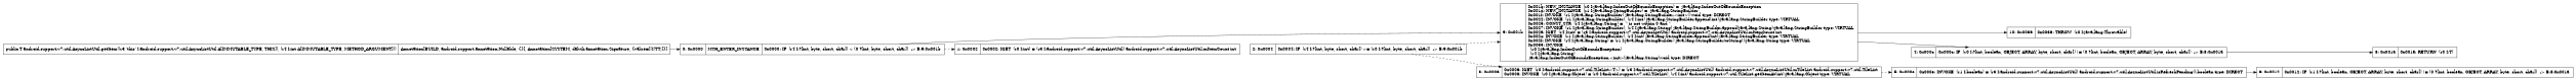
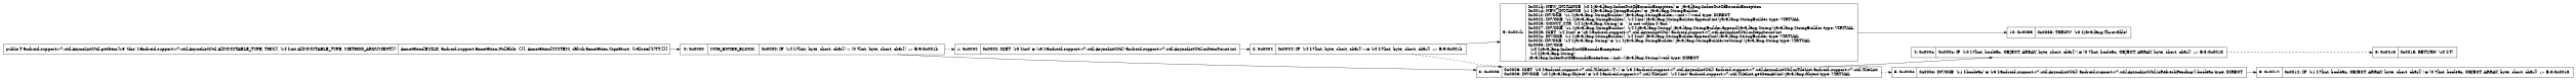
  digraph {
    rankdir=LR
    node [shape=record]
-   n1 [label="{0\:\ 0x0000|MTH_ENTER_INSTANCE\l|0x0000: IF  (r4 I:?[int, byte, short, char]) \< (0 ?[int, byte, short, char])  \-\> B:9:0x001b \l}"]
+   n1 [label="{0\:\ 0x0000|MTH_ENTER_BLOCK\l|0x0000: IF  (r4 I:?[int, byte, short, char]) \< (0 ?[int, byte, short, char])  \-\> B:9:0x001b \l}"]
    n2 [label="{1\:\ 0x0002|0x0002: IGET  (r0 I:int) = (r3 I:android.support.v7.util.AsyncListUtil) android.support.v7.util.AsyncListUtil.mItemCount int \l}"]
    n3 [label="{9\:\ 0x001b|0x001b: NEW_INSTANCE  (r0 I:java.lang.IndexOutOfBoundsException) =  java.lang.IndexOutOfBoundsException \l0x001d: NEW_INSTANCE  (r1 I:java.lang.StringBuilder) =  java.lang.StringBuilder \l0x001f: INVOKE  (r1 I:java.lang.StringBuilder) java.lang.StringBuilder.\<init\>():void type: DIRECT \l0x0022: INVOKE  (r1 I:java.lang.StringBuilder), (r4 I:int) java.lang.StringBuilder.append(int):java.lang.StringBuilder type: VIRTUAL \l0x0025: CONST_STR  (r4 I:java.lang.String) =  \" is not within 0 and \" \l0x0027: INVOKE  (r1 I:java.lang.StringBuilder), (r4 I:java.lang.String) java.lang.StringBuilder.append(java.lang.String):java.lang.StringBuilder type: VIRTUAL \l0x002a: IGET  (r4 I:int) = (r3 I:android.support.v7.util.AsyncListUtil) android.support.v7.util.AsyncListUtil.mItemCount int \l0x002c: INVOKE  (r1 I:java.lang.StringBuilder), (r4 I:int) java.lang.StringBuilder.append(int):java.lang.StringBuilder type: VIRTUAL \l0x002f: INVOKE  (r4 I:java.lang.String) = (r1 I:java.lang.StringBuilder) java.lang.StringBuilder.toString():java.lang.String type: VIRTUAL \l0x0033: INVOKE  \l  (r0 I:java.lang.IndexOutOfBoundsException)\l  (r4 I:java.lang.String)\l java.lang.IndexOutOfBoundsException.\<init\>(java.lang.String):void type: DIRECT \l}"]
    n4 [label="{2\:\ 0x0004|0x0004: IF  (r4 I:?[int, byte, short, char]) \>= (r0 I:?[int, byte, short, char])  \-\> B:9:0x001b \l}"]
    n5 [label="{10\:\ 0x0036|0x0036: THROW  (r0 I:java.lang.Throwable) \l}"]
    n6 [label="{3\:\ 0x0006|0x0006: IGET  (r0 I:android.support.v7.util.TileList\<T\>) = (r3 I:android.support.v7.util.AsyncListUtil) android.support.v7.util.AsyncListUtil.mTileList android.support.v7.util.TileList \l0x0008: INVOKE  (r0 I:java.lang.Object) = (r0 I:android.support.v7.util.TileList), (r4 I:int) android.support.v7.util.TileList.getItemAt(int):java.lang.Object type: VIRTUAL \l}"]
    n7 [label="{4\:\ 0x000c|0x000c: IF  (r0 I:?[int, boolean, OBJECT, ARRAY, byte, short, char]) != (0 ?[int, boolean, OBJECT, ARRAY, byte, short, char])  \-\> B:8:0x001a \l}"]
    n8 [label="{5\:\ 0x000e|0x000e: INVOKE  (r1 I:boolean) = (r3 I:android.support.v7.util.AsyncListUtil) android.support.v7.util.AsyncListUtil.isRefreshPending():boolean type: DIRECT \l}"]
    n9 [label="{8\:\ 0x001a|0x001a: RETURN  (r0 I:T) \l}"]
    n10 [label="{6\:\ 0x0012|0x0012: IF  (r1 I:?[int, boolean, OBJECT, ARRAY, byte, short, char]) != (0 ?[int, boolean, OBJECT, ARRAY, byte, short, char])  \-\> B:8:0x001a \l}"]
    n11 [label="{public T android.support.v7.util.AsyncListUtil.getItem((r3 'this' I:android.support.v7.util.AsyncListUtil A[IMMUTABLE_TYPE, THIS]), (r4 I:int A[IMMUTABLE_TYPE, METHOD_ARGUMENT]))  | Annotation[BUILD, android.support.annotation.Nullable, \{\}], Annotation[SYSTEM, dalvik.annotation.Signature, \{value=[(I)TT;]\}]\l}"]
    n1 -> n2 [style=dashed]
-   n1 -> n3
+   n1 -> n6
+   n2 -> n4
    n3 -> n5
-   n4 -> n3 [style=dashed]
+   n4 -> n3
    n4 -> n6 [style=dashed]
-   n3 -> n7
+   n6 -> n7
    n6 -> n8 [style=dashed]
-   n7 -> n9
+   n7 -> n9 [style=dashed]
    n8 -> n10
    n11 -> n1
  }
